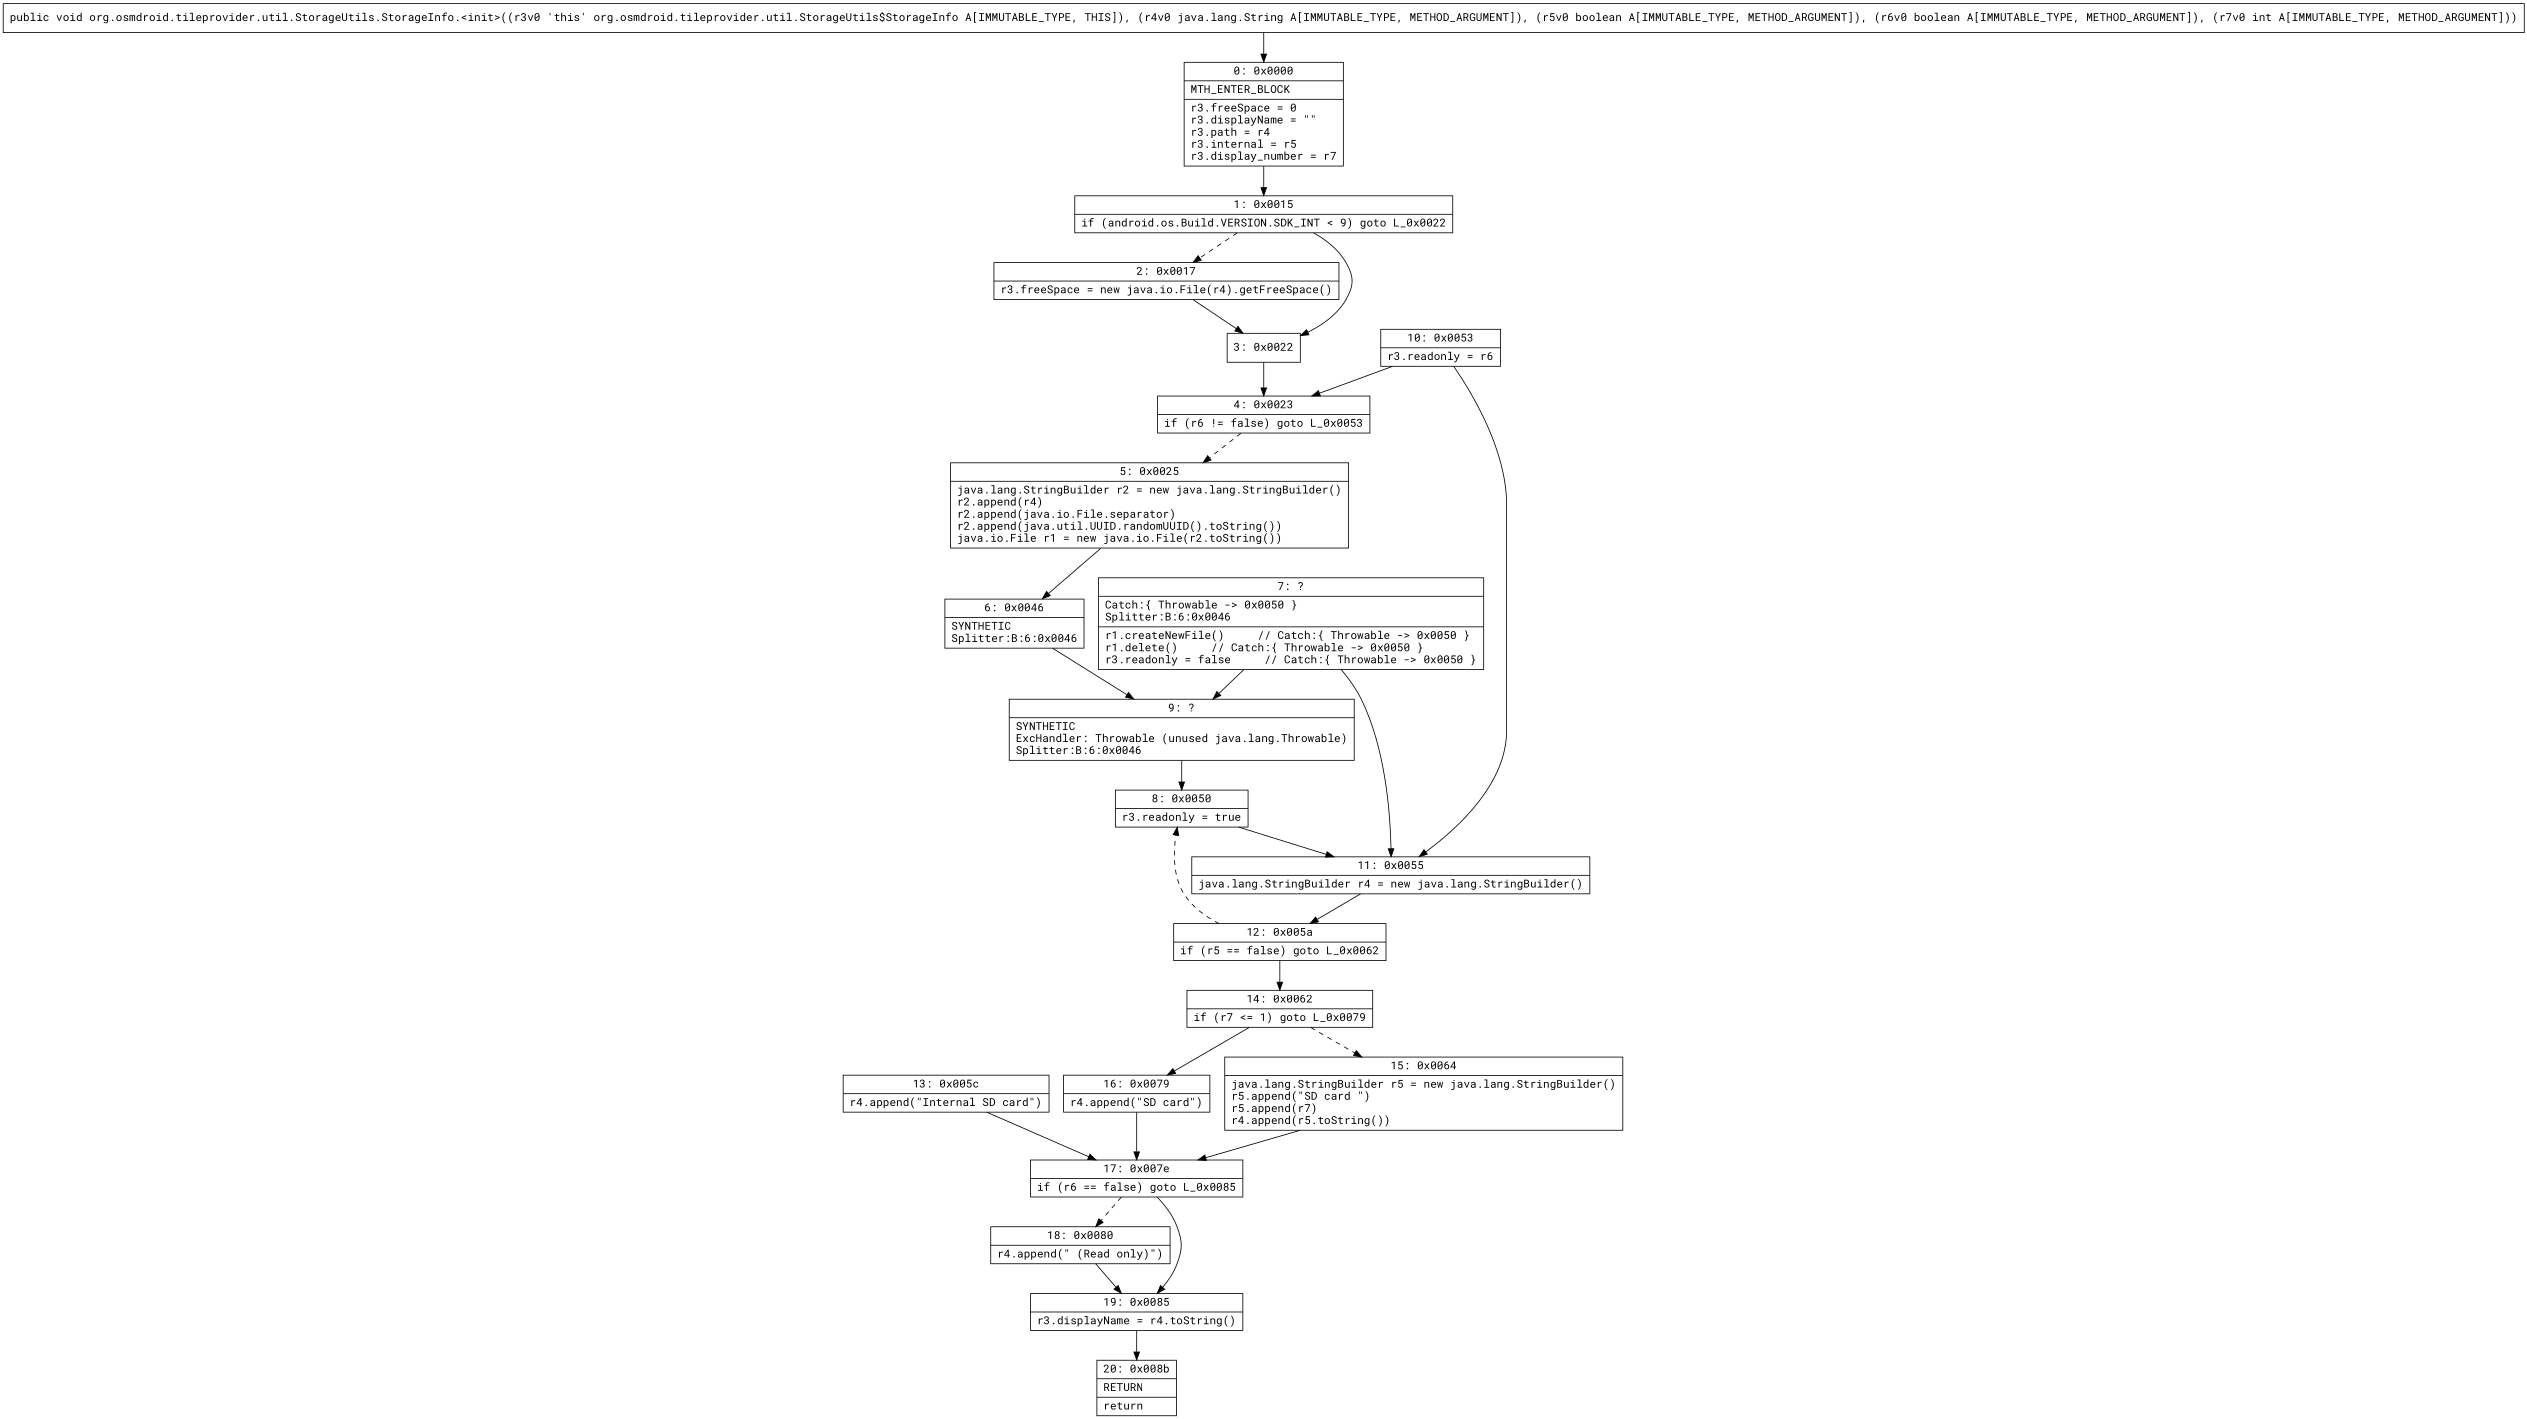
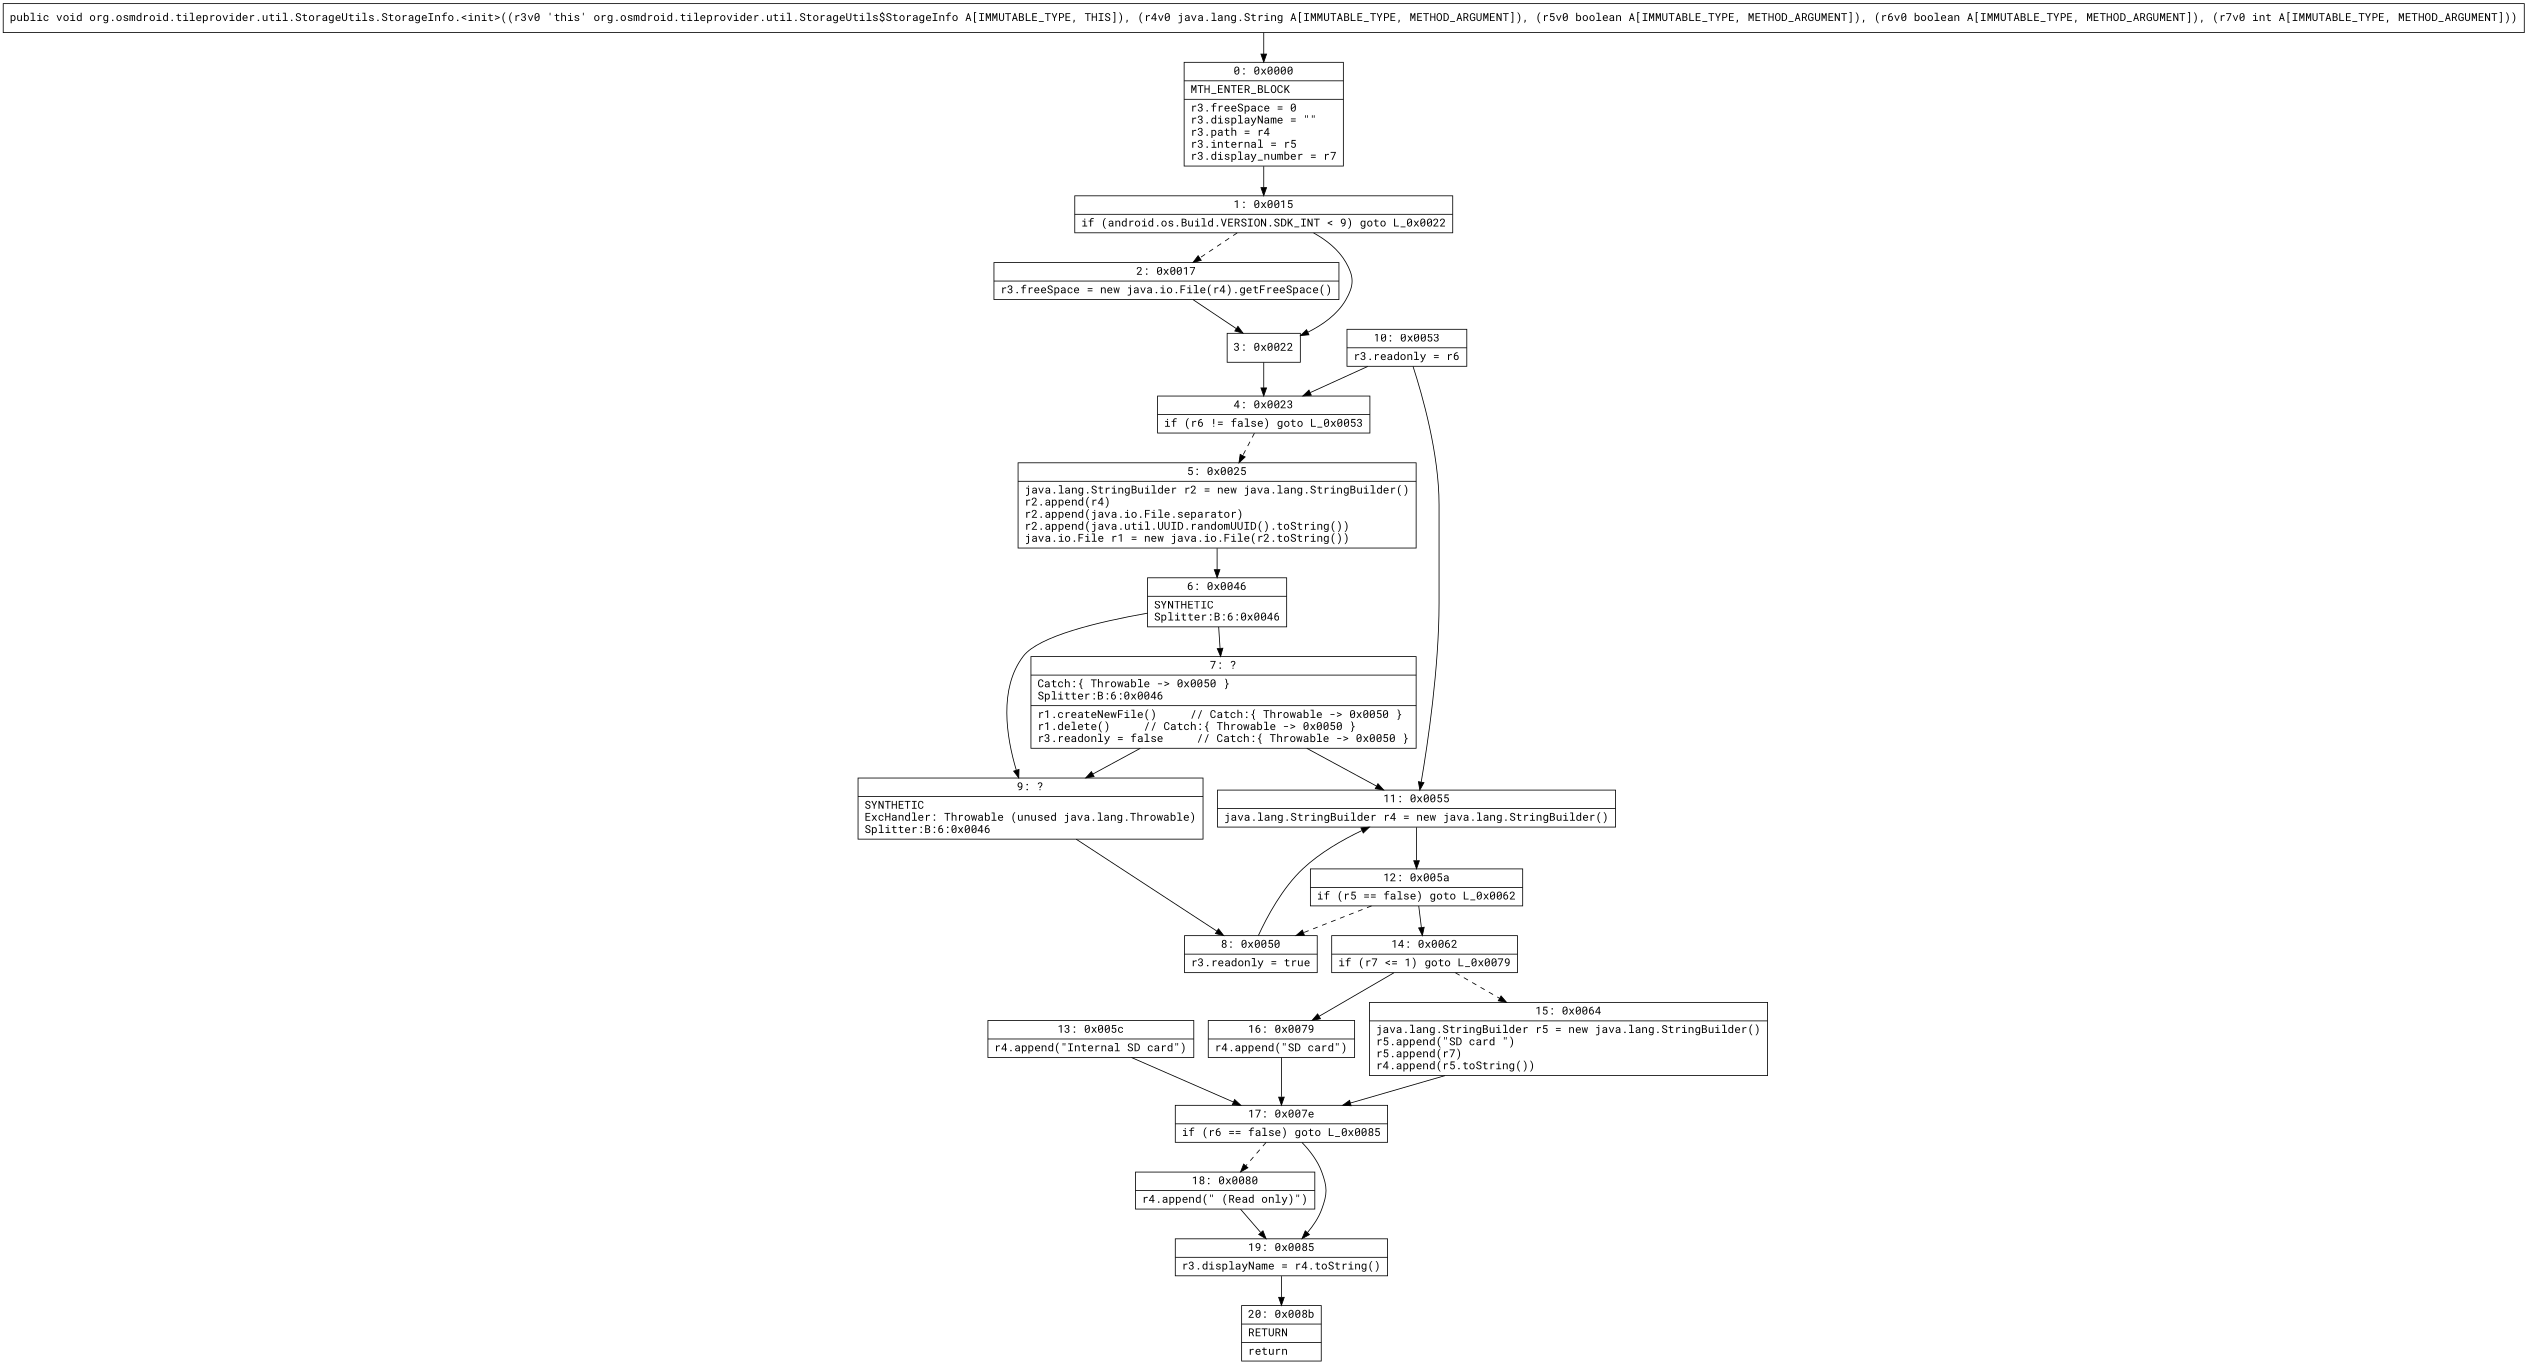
  digraph {
    fontname="Roboto Mono"
    node [fontname="Roboto Mono" shape=record]
    edge [fontname="Roboto Mono"]
    n1 [label="{0\:\ 0x0000|MTH_ENTER_BLOCK\l|r3.freeSpace = 0\lr3.displayName = \"\"\lr3.path = r4\lr3.internal = r5\lr3.display_number = r7\l}"]
    n2 [label="{1\:\ 0x0015|if (android.os.Build.VERSION.SDK_INT \< 9) goto L_0x0022\l}"]
    n3 [label="{2\:\ 0x0017|r3.freeSpace = new java.io.File(r4).getFreeSpace()\l}"]
    n4 [label="{3\:\ 0x0022}"]
    n5 [label="{4\:\ 0x0023|if (r6 != false) goto L_0x0053\l}"]
    n6 [label="{5\:\ 0x0025|java.lang.StringBuilder r2 = new java.lang.StringBuilder()\lr2.append(r4)\lr2.append(java.io.File.separator)\lr2.append(java.util.UUID.randomUUID().toString())\ljava.io.File r1 = new java.io.File(r2.toString())\l}"]
    n7 [label="{6\:\ 0x0046|SYNTHETIC\lSplitter:B:6:0x0046\l}"]
    n8 [label="{10\:\ 0x0053|r3.readonly = r6\l}"]
    n9 [label="{11\:\ 0x0055|java.lang.StringBuilder r4 = new java.lang.StringBuilder()\l}"]
    n10 [label="{7\:\ ?|Catch:\{ Throwable \-\> 0x0050 \}\lSplitter:B:6:0x0046\l|r1.createNewFile()     \/\/ Catch:\{ Throwable \-\> 0x0050 \}\lr1.delete()     \/\/ Catch:\{ Throwable \-\> 0x0050 \}\lr3.readonly = false     \/\/ Catch:\{ Throwable \-\> 0x0050 \}\l}"]
    n11 [label="{9\:\ ?|SYNTHETIC\lExcHandler: Throwable (unused java.lang.Throwable)\lSplitter:B:6:0x0046\l}"]
    n12 [label="{8\:\ 0x0050|r3.readonly = true\l}"]
    n13 [label="{12\:\ 0x005a|if (r5 == false) goto L_0x0062\l}"]
    n14 [label="{14\:\ 0x0062|if (r7 \<= 1) goto L_0x0079\l}"]
    n15 [label="{13\:\ 0x005c|r4.append(\"Internal SD card\")\l}"]
    n16 [label="{17\:\ 0x007e|if (r6 == false) goto L_0x0085\l}"]
    n17 [label="{15\:\ 0x0064|java.lang.StringBuilder r5 = new java.lang.StringBuilder()\lr5.append(\"SD card \")\lr5.append(r7)\lr4.append(r5.toString())\l}"]
    n18 [label="{16\:\ 0x0079|r4.append(\"SD card\")\l}"]
    n19 [label="{18\:\ 0x0080|r4.append(\" (Read only)\")\l}"]
    n20 [label="{19\:\ 0x0085|r3.displayName = r4.toString()\l}"]
    n21 [label="{20\:\ 0x008b|RETURN\l|return\l}"]
    n22 [label="{public void org.osmdroid.tileprovider.util.StorageUtils.StorageInfo.\<init\>((r3v0 'this' org.osmdroid.tileprovider.util.StorageUtils$StorageInfo A[IMMUTABLE_TYPE, THIS]), (r4v0 java.lang.String A[IMMUTABLE_TYPE, METHOD_ARGUMENT]), (r5v0 boolean A[IMMUTABLE_TYPE, METHOD_ARGUMENT]), (r6v0 boolean A[IMMUTABLE_TYPE, METHOD_ARGUMENT]), (r7v0 int A[IMMUTABLE_TYPE, METHOD_ARGUMENT])) }"]
    n1 -> n2
    n2 -> n3 [style=dashed]
    n2 -> n4
    n3 -> n4
    n4 -> n5
    n5 -> n6 [style=dashed]
    n6 -> n7
+   n7 -> n10
    n7 -> n11
    n8 -> n5
    n8 -> n9
    n9 -> n13
    n10 -> n9
    n10 -> n11
    n11 -> n12
    n12 -> n9
    n13 -> n12 [style=dashed]
    n13 -> n14
    n14 -> n17 [style=dashed]
    n14 -> n18
    n15 -> n16
    n16 -> n19 [style=dashed]
    n16 -> n20
    n17 -> n16
    n18 -> n16
    n19 -> n20
    n20 -> n21
    n22 -> n1
  }
